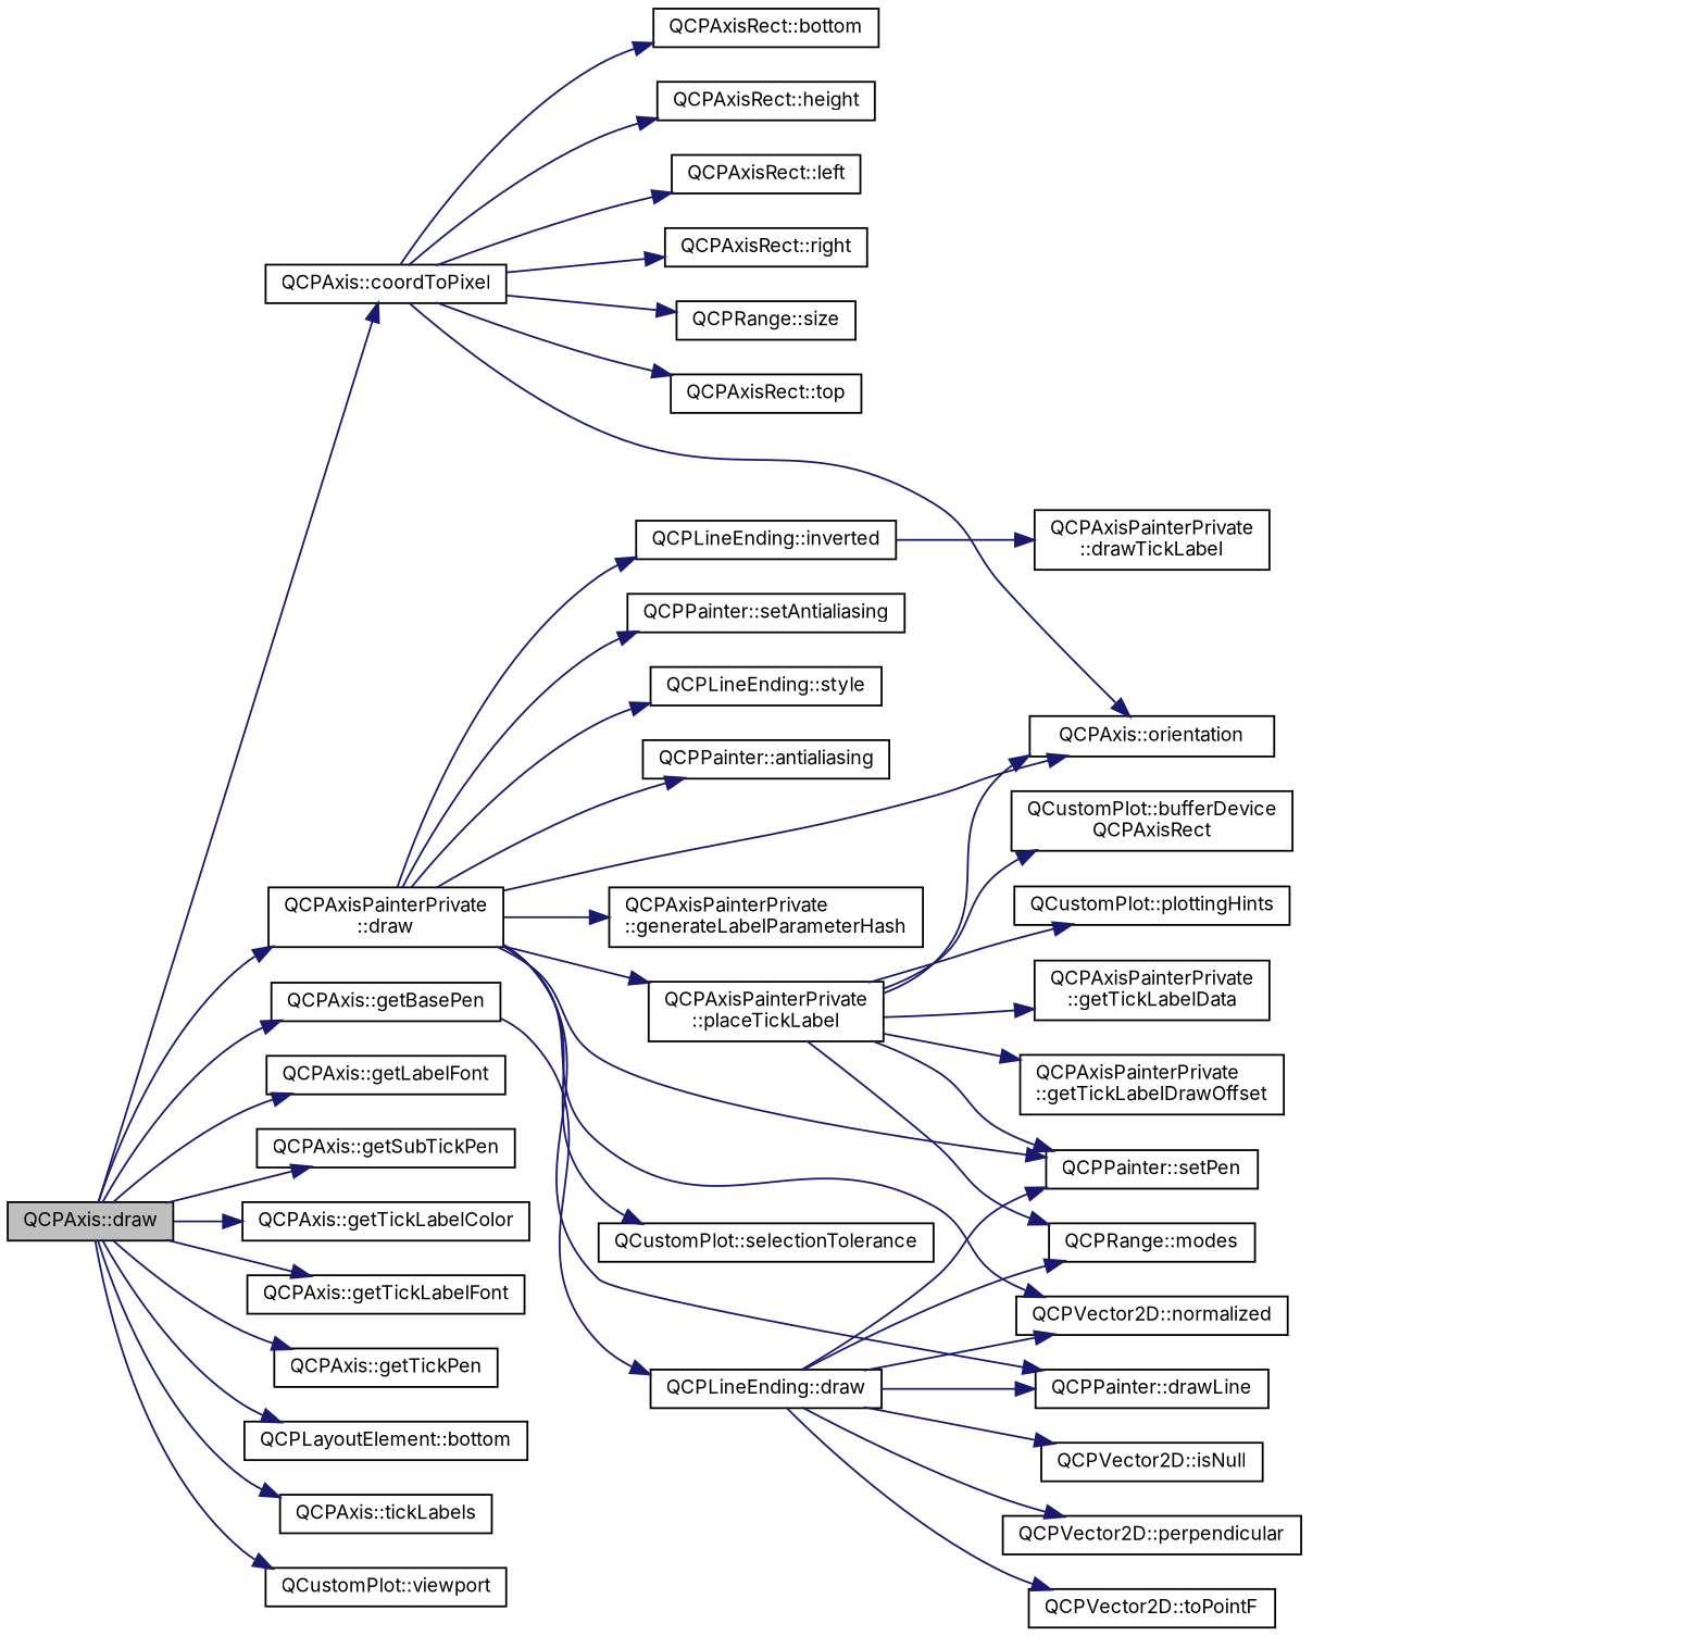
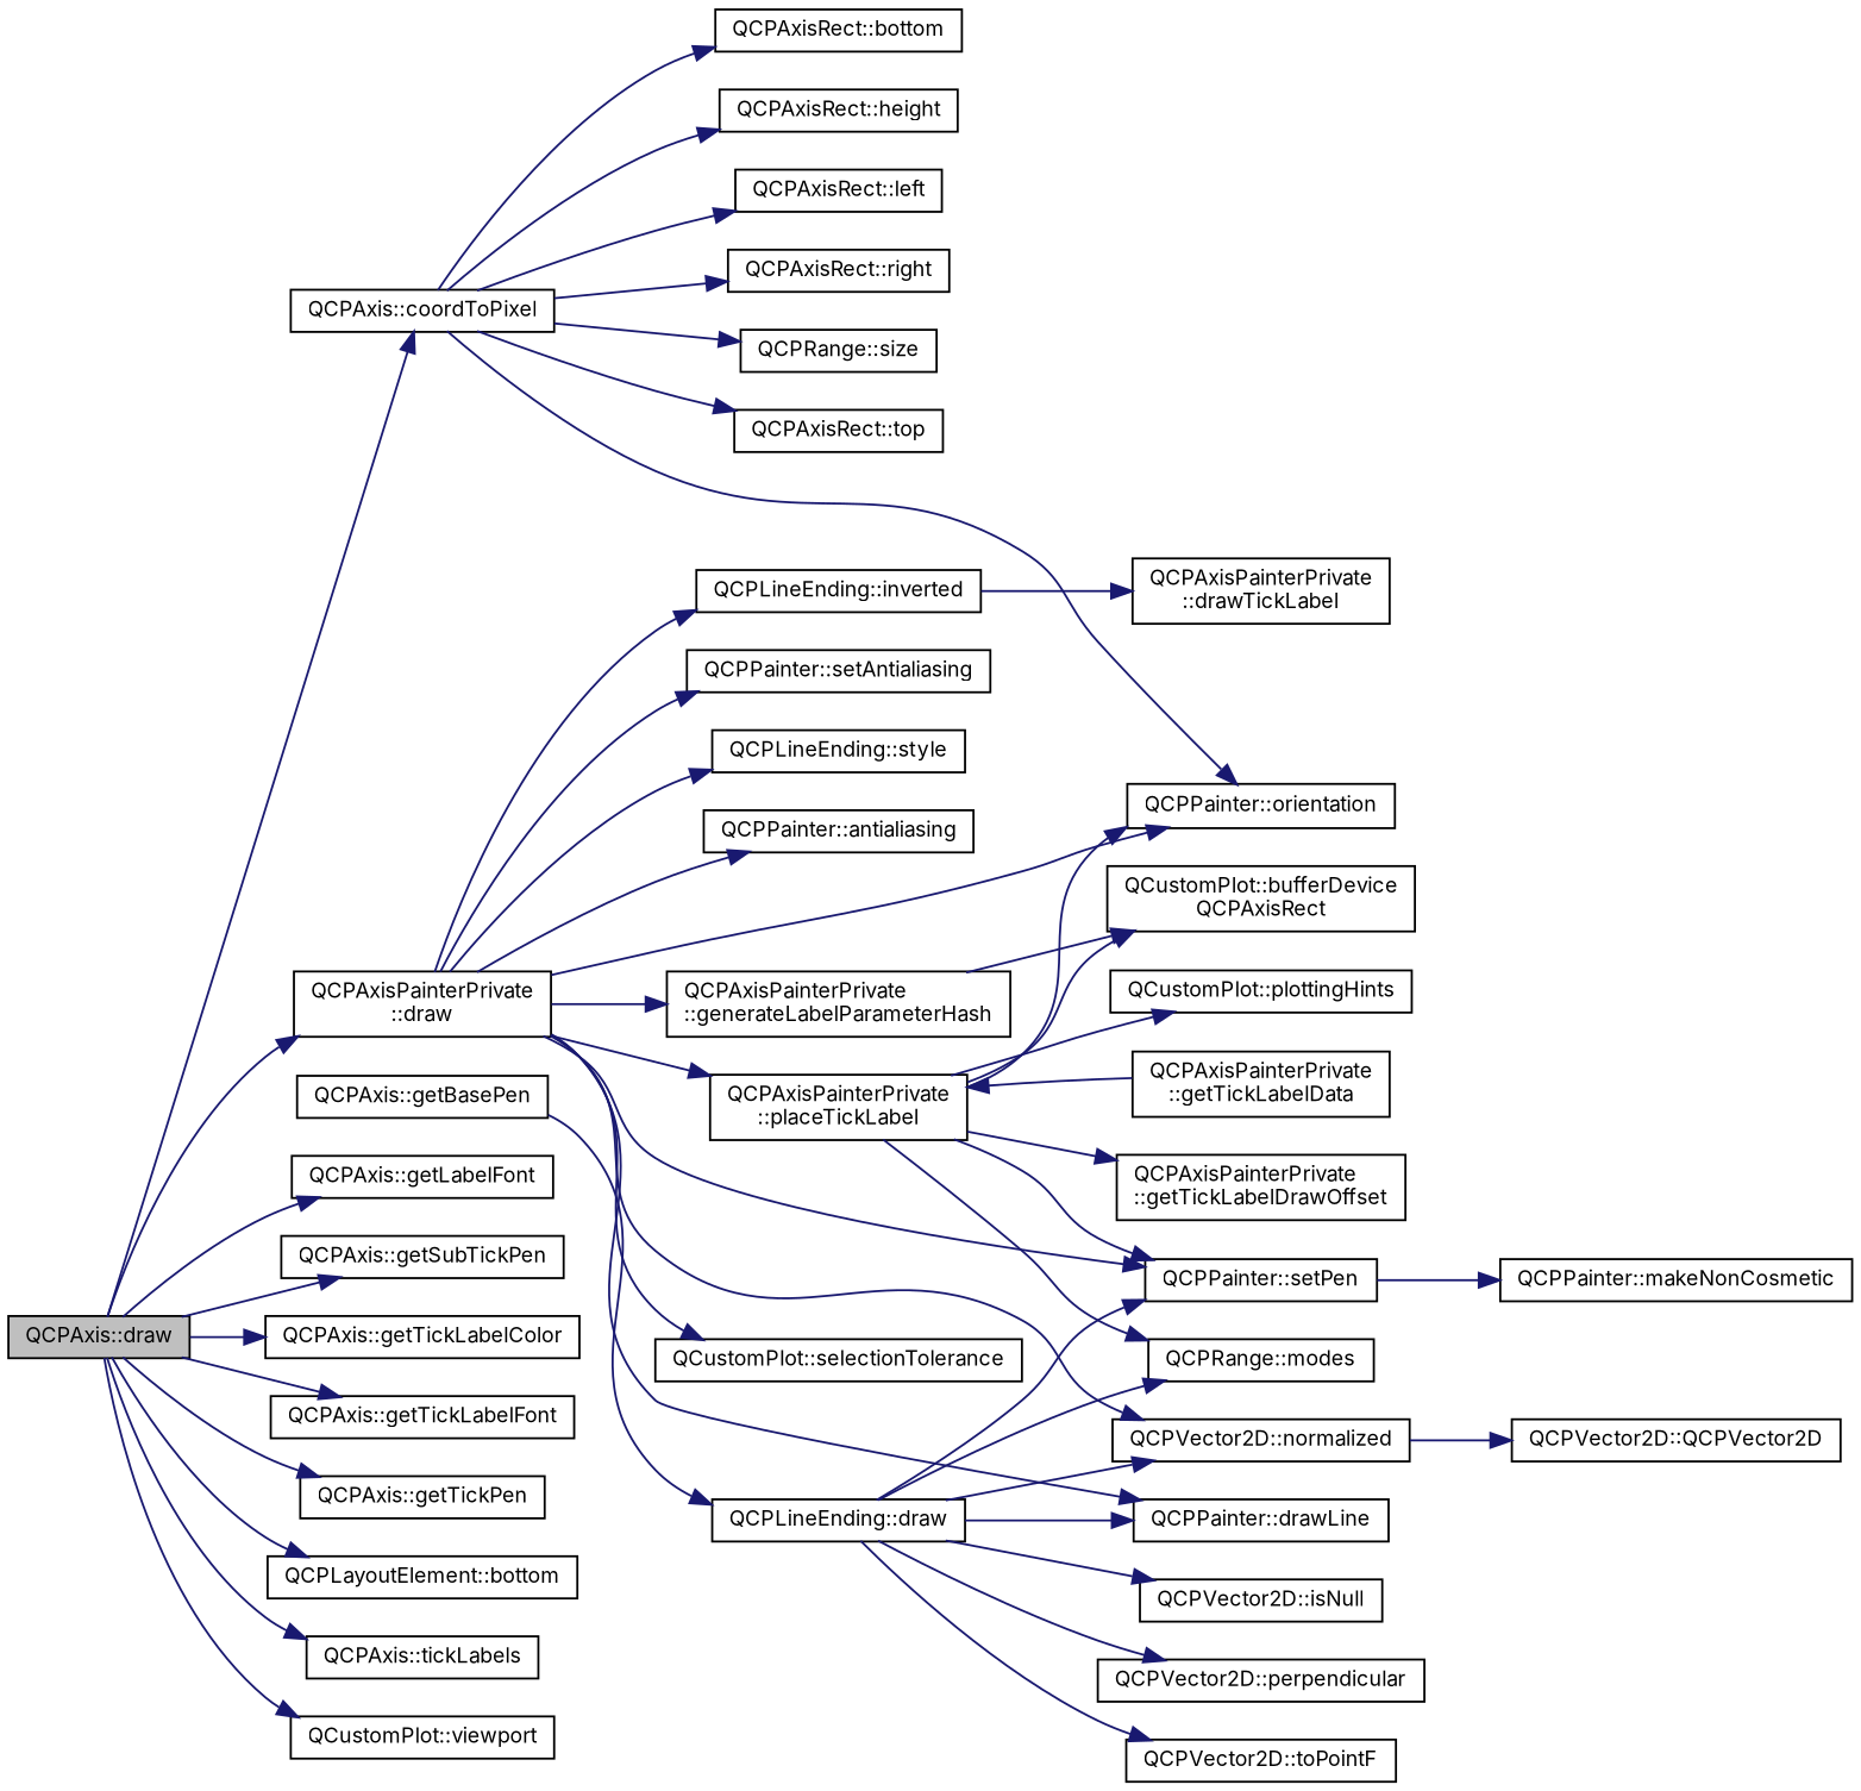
  digraph {
    fontname=Inter
    rankdir=LR
    node [color=black fillcolor=white fontname=Inter fontsize=10 shape=record style=filled]
    edge [color=midnightblue fontname=Inter fontsize=10 labelfontname=Helvetica labelfontsize=10 style=solid]
    n1 [fillcolor=grey75 fontcolor=black height=0.2 label="QCPAxis::draw" width=0.4]
    n2 [height=0.2 label="QCPAxis::coordToPixel" width=0.4]
    n3 [height=0.2 label="QCPAxisPainterPrivate\l::draw" width=0.4]
    n4 [height=0.2 label="QCPAxis::getBasePen" width=0.4]
    n5 [height=0.2 label="QCPAxis::getLabelFont" width=0.4]
    n6 [height=0.2 label="QCPAxis::getSubTickPen" width=0.4]
    n7 [height=0.2 label="QCPAxis::getTickLabelColor" width=0.4]
    n8 [height=0.2 label="QCPAxis::getTickLabelFont" width=0.4]
    n9 [height=0.2 label="QCPAxis::getTickPen" width=0.4]
    n10 [height=0.2 label="QCPLayoutElement::bottom" width=0.4]
    n11 [height=0.2 label="QCPAxis::tickLabels" width=0.4]
    n12 [height=0.2 label="QCustomPlot::viewport" width=0.4]
    n13 [height=0.2 label="QCPAxisRect::bottom" width=0.4]
    n14 [height=0.2 label="QCPAxisRect::height" width=0.4]
    n15 [height=0.2 label="QCPAxisRect::left" width=0.4]
-   n16 [height=0.2 label="QCPAxis::orientation" width=0.4]
+   n16 [height=0.2 label="QCPPainter::orientation" width=0.4]
    n17 [height=0.2 label="QCPAxisRect::right" width=0.4]
    n18 [height=0.2 label="QCPRange::size" width=0.4]
    n19 [height=0.2 label="QCPAxisRect::top" width=0.4]
    n20 [height=0.2 label="QCPPainter::antialiasing" width=0.4]
    n21 [height=0.2 label="QCPPainter::drawLine" width=0.4]
    n22 [height=0.2 label="QCPVector2D::normalized" width=0.4]
    n23 [height=0.2 label="QCPPainter::setPen" width=0.4]
    n24 [height=0.2 label="QCPAxisPainterPrivate\l::generateLabelParameterHash" width=0.4]
    n25 [height=0.2 label="QCPLineEnding::inverted" width=0.4]
    n26 [height=0.2 label="QCPAxisPainterPrivate\l::placeTickLabel" width=0.4]
    n27 [height=0.2 label="QCustomPlot::selectionTolerance" width=0.4]
    n28 [height=0.2 label="QCPPainter::setAntialiasing" width=0.4]
    n29 [height=0.2 label="QCPLineEnding::style" width=0.4]
    n30 [height=0.2 label="QCPLineEnding::draw" width=0.4]
    n31 [height=0.2 label="QCPVector2D::isNull" width=0.4]
    n32 [height=0.2 label="QCPRange::modes" width=0.4]
    n33 [height=0.2 label="QCPVector2D::perpendicular" width=0.4]
    n34 [height=0.2 label="QCPVector2D::toPointF" width=0.4]
+   n35 [height=0.2 label="QCPVector2D::QCPVector2D" width=0.4]
+   n36 [height=0.2 label="QCPPainter::makeNonCosmetic" width=0.4]
    n37 [height=0.2 label="QCustomPlot::bufferDevice\lQCPAxisRect" width=0.4]
    n38 [height=0.2 label="QCPAxisPainterPrivate\l::drawTickLabel" width=0.4]
    n39 [height=0.2 label="QCPAxisPainterPrivate\l::getTickLabelData" width=0.4]
    n40 [height=0.2 label="QCPAxisPainterPrivate\l::getTickLabelDrawOffset" width=0.4]
    n41 [height=0.2 label="QCustomPlot::plottingHints" width=0.4]
    n1 -> n2
    n1 -> n3
-   n1 -> n4
    n1 -> n5
    n1 -> n6
    n1 -> n7
    n1 -> n8
    n1 -> n9
    n1 -> n10
    n1 -> n11
    n1 -> n12
    n2 -> n13
    n2 -> n14
    n2 -> n15
    n2 -> n16
    n2 -> n17
    n2 -> n18
    n2 -> n19
    n3 -> n16
    n3 -> n20
    n3 -> n21
    n3 -> n22
    n3 -> n23
    n3 -> n24
    n3 -> n25
    n3 -> n26
    n3 -> n27
    n3 -> n28
    n3 -> n29
    n4 -> n30
+   n22 -> n35
+   n23 -> n36
+   n24 -> n37
    n25 -> n38
    n26 -> n16
    n26 -> n23
    n26 -> n32
    n26 -> n37
-   n26 -> n39
+   n39 -> n26
    n26 -> n40
    n26 -> n41
    n30 -> n21
    n30 -> n22
    n30 -> n23
    n30 -> n31
    n30 -> n32
    n30 -> n33
    n30 -> n34
  }
